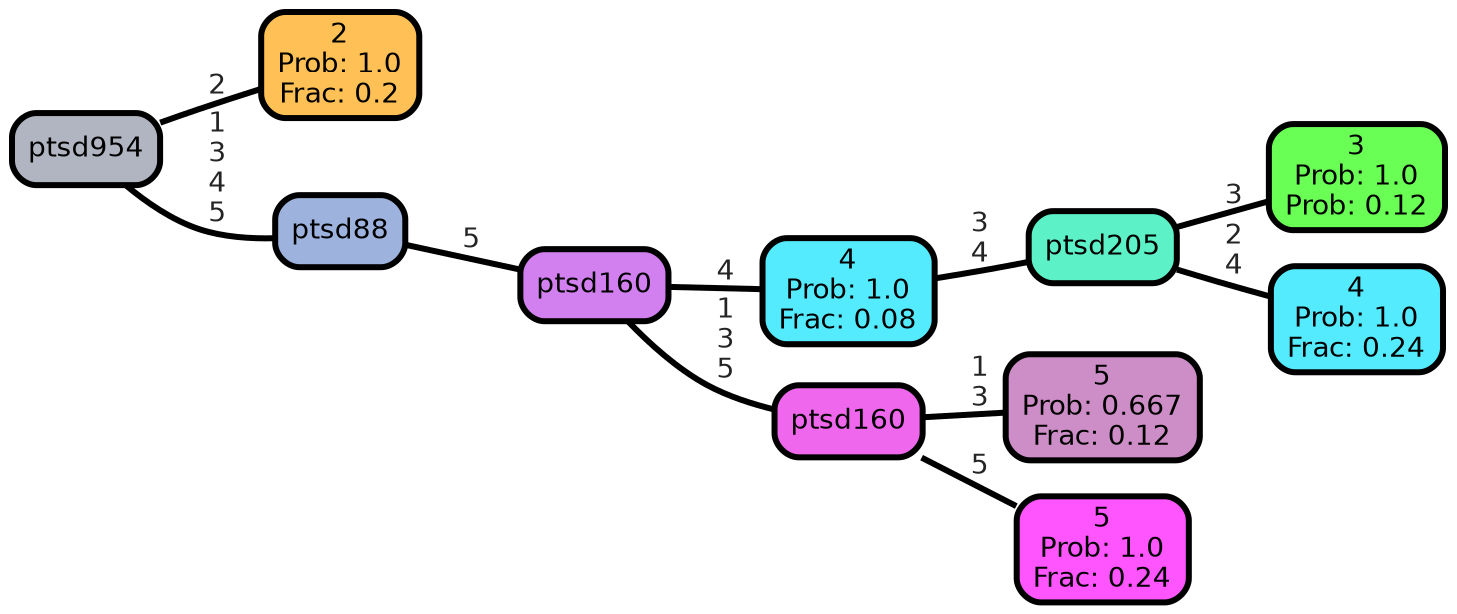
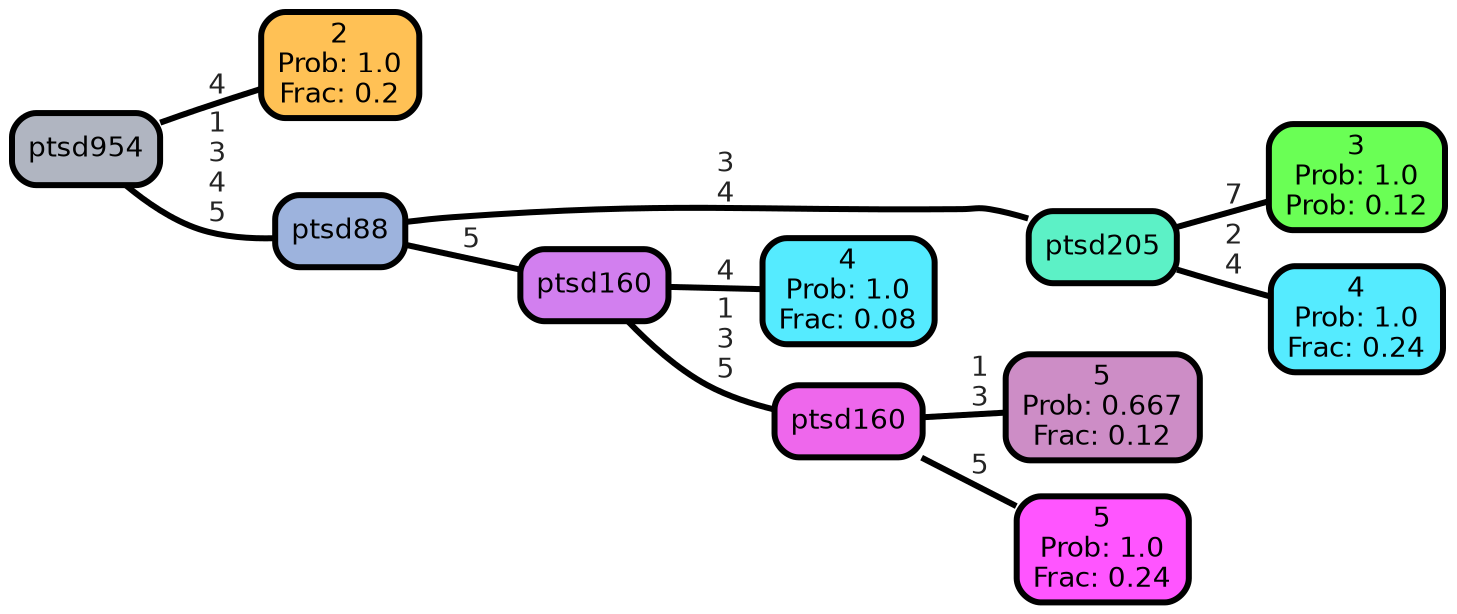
  graph {
    rankdir=LR
    ranksep="0 equally"
    splines=straight
    node [color=black fillcolor="#55ebff" fontcolor=black fontname=helvetica penwidth=3 shape=box style="filled, rounded"]
    edge [color=black fontcolor=grey14 fontname=helvetica fontweight=bold penwidth=3]
    n1 [fillcolor="#ffc155" label="2\nProb: 1.0\nFrac: 0.2"]
    n2 [fillcolor="#b0b5c1" label=ptsd954]
    n3 [fillcolor="#9db3dd" label=ptsd88]
    n4 [fillcolor="#5cf1c6" label=ptsd205]
    n5 [fillcolor="#d27fef" label=ptsd160]
    n6 [fillcolor="#6aff55" label="3\nProb: 1.0\nProb: 0.12"]
    n7 [label="4\nProb: 1.0\nFrac: 0.24"]
    n8 [label="4\nProb: 1.0\nFrac: 0.08"]
    n9 [fillcolor="#ee67ec" label=ptsd160]
    n10 [fillcolor="#cd8dc6" label="5\nProb: 0.667\nFrac: 0.12"]
    n11 [fillcolor="#ff55ff" label="5\nProb: 1.0\nFrac: 0.24"]
    subgraph sub_1 {
      rank=same
    }
-   n2 -- n1 [label=" 2"]
+   n2 -- n1 [label=" 4"]
    n2 -- n3 [label=" 1\n 3\n 4\n 5"]
-   n8 -- n4 [label=" 3\n 4"]
+   n3 -- n4 [label=" 3\n 4"]
    n3 -- n5 [label=" 5"]
-   n4 -- n6 [label=" 3"]
+   n4 -- n6 [label=" 7"]
    n4 -- n7 [label=" 2\n 4"]
    n5 -- n8 [label=" 4"]
    n5 -- n9 [label=" 1\n 3\n 5"]
    n9 -- n10 [label=" 1\n 3"]
    n9 -- n11 [label=" 5"]
  }
